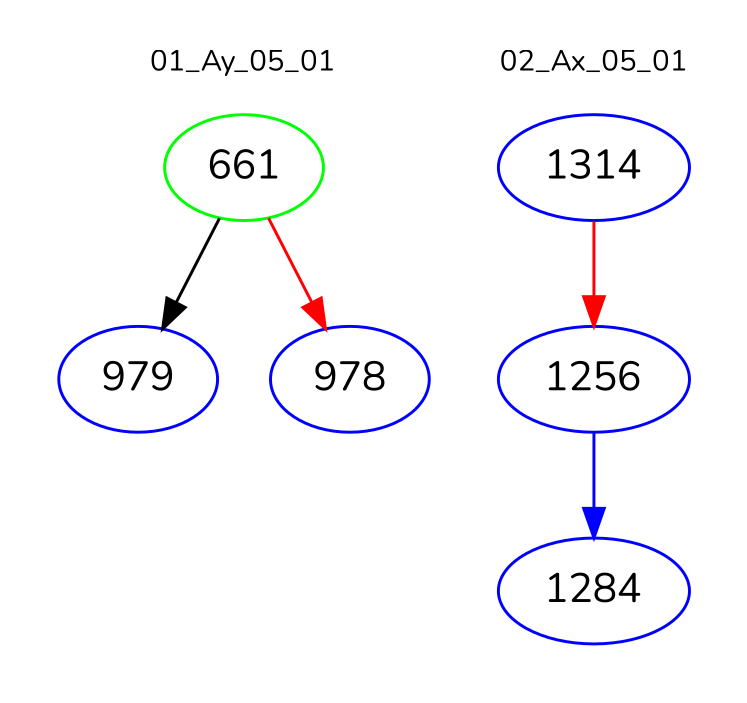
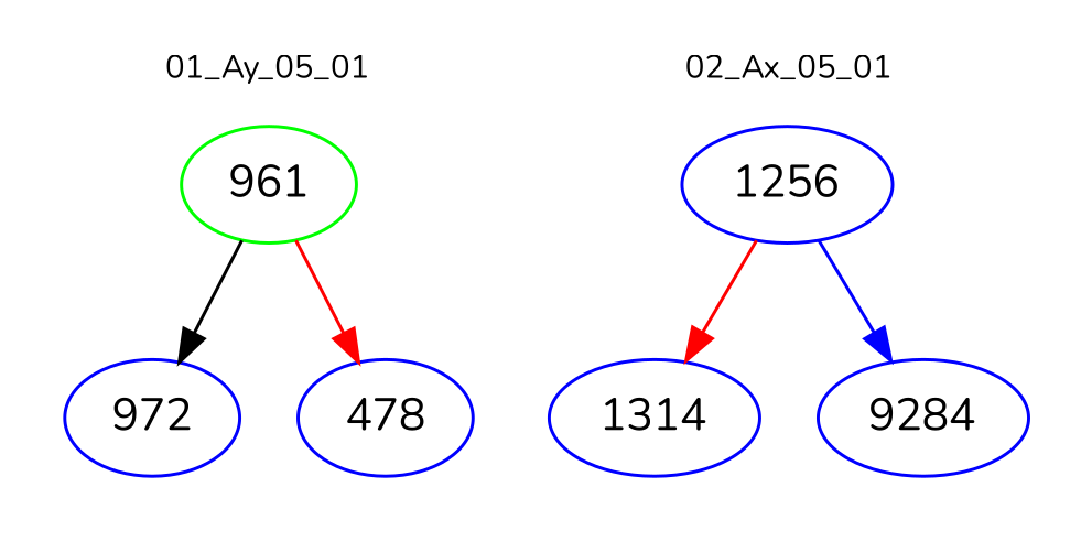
  digraph {
    fontname=Nunito
    node [color=blue fontname=Nunito]
    edge [color=red fontname=Nunito]
-   n1 [color=green label=661]
-   n2 [label=979]
-   n3 [label=978]
+   n1 [color=green label=961]
+   n2 [label=972]
+   n3 [label=478]
    n4 [label=1256]
    n5 [label=1314]
-   n6 [label=1284]
+   n6 [label=9284]
    subgraph cluster_1 {
      color=white
      fontsize=10
      label="01_Ay_05_01"
      n1
      n2
      n3
    }
    subgraph cluster_2 {
      color=white
      fontsize=10
      label="02_Ax_05_01"
      n4
      n5
      n6
    }
    n1 -> n2 [color=black]
    n1 -> n3
-   n5 -> n4
+   n4 -> n5
    n4 -> n6 [color=blue]
  }
